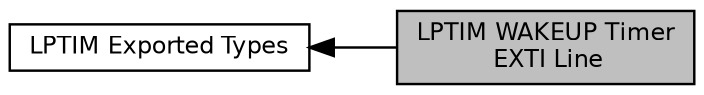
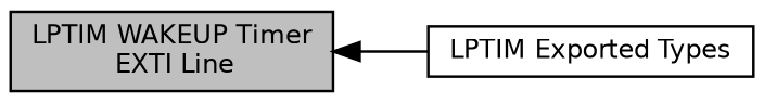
  digraph {
    rankdir=LR
    node [color=black fontname=Helvetica fontsize=10 shape=record style=filled]
    n1 [fillcolor=grey75 fontcolor=black height=0.2 label="LPTIM WAKEUP Timer\l EXTI Line" width=0.4]
    n2 [fillcolor=white height=0.2 label="LPTIM Exported Types" width=0.4]
-   n2 -> n1 [dir=back fontname=Helvetica fontsize=10 labelfontname=Helvetica labelfontsize=10 shape=plaintext style=solid]
+   n1 -> n2 [dir=back fontname=Helvetica fontsize=10 labelfontname=Helvetica labelfontsize=10 shape=plaintext style=solid]
  }
